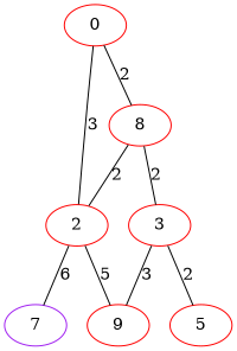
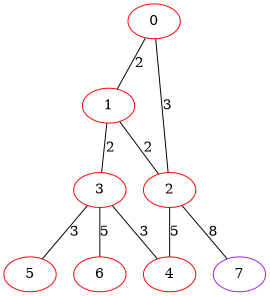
  graph {
    node [color=red weight=1]
    0
-   1 [label=8]
+   1
    2
    3
-   4 [label=9]
+   4
    7 [color=purple weight=4]
    5
+   6
    0 -- 1 [label=2]
    0 -- 2 [label=3]
    1 -- 2 [label=2]
    1 -- 3 [label=2]
    2 -- 4 [label=5]
-   2 -- 7 [label=6]
+   2 -- 7 [label=8]
    3 -- 4 [label=3]
-   3 -- 5 [label=2]
+   3 -- 5 [label=3]
+   3 -- 6 [label=5]
  }
